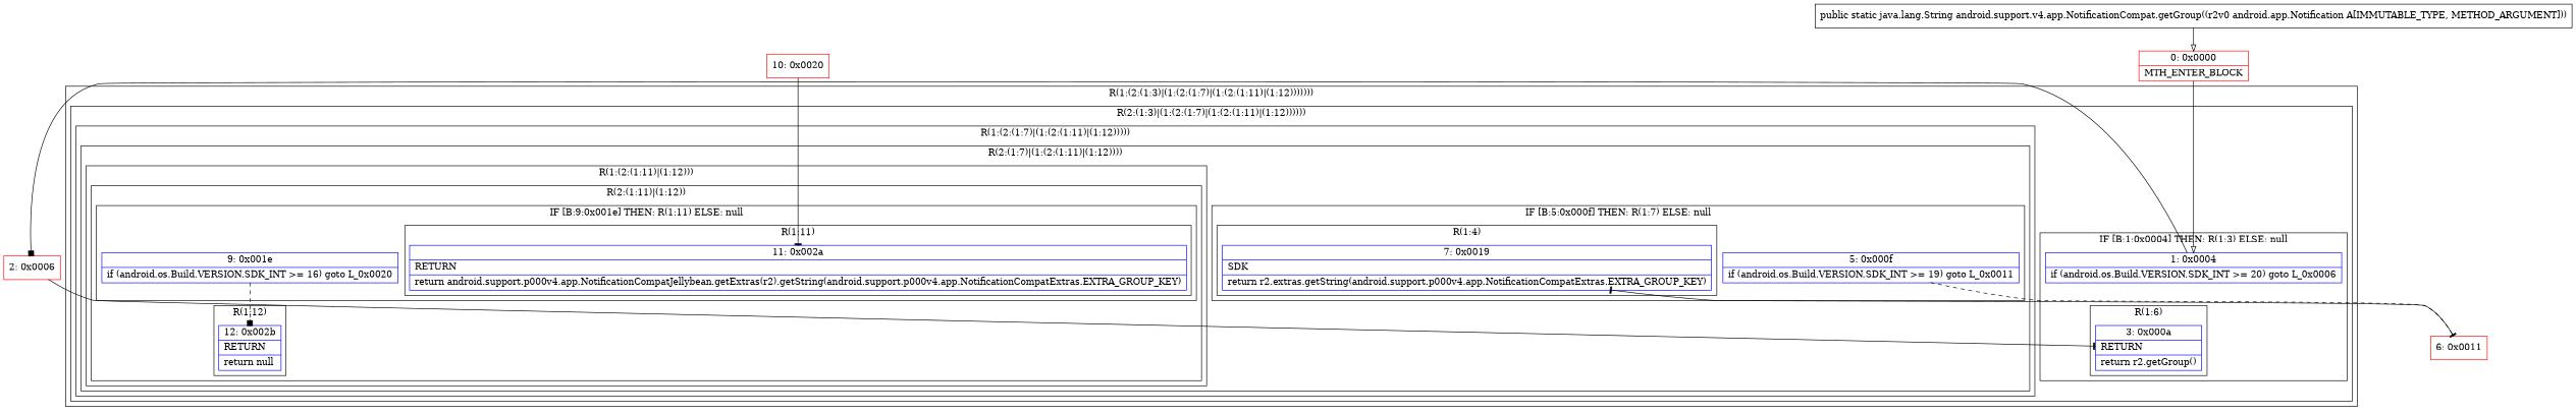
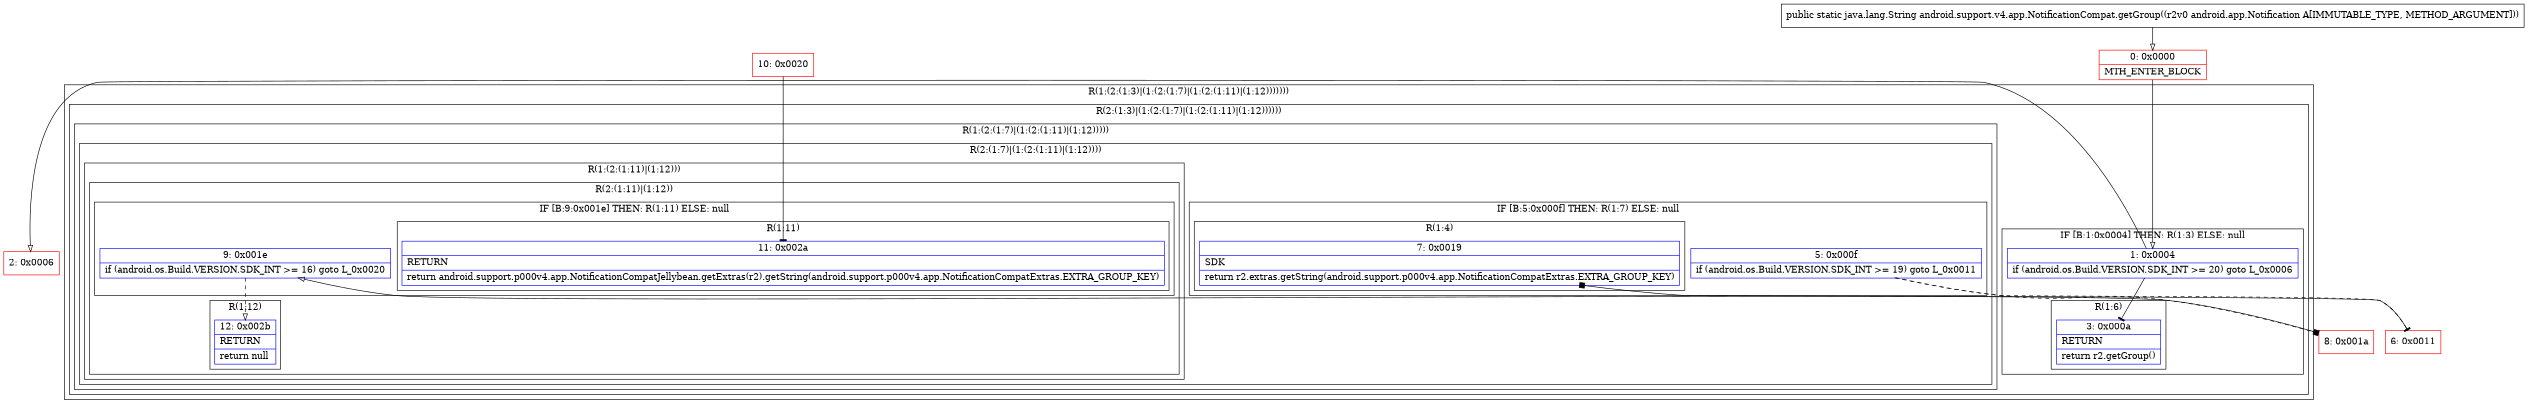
  digraph {
    node [color=blue shape=record]
    edge [arrowhead=tee]
    n1 [label="{3\:\ 0x000a|RETURN\l|return r2.getGroup()\l}"]
    n2 [label="{1\:\ 0x0004|if (android.os.Build.VERSION.SDK_INT \>= 20) goto L_0x0006\l}"]
    n3 [label="{7\:\ 0x0019|SDK\l|return r2.extras.getString(android.support.p000v4.app.NotificationCompatExtras.EXTRA_GROUP_KEY)\l}"]
    n4 [label="{5\:\ 0x000f|if (android.os.Build.VERSION.SDK_INT \>= 19) goto L_0x0011\l}"]
    n5 [label="{11\:\ 0x002a|RETURN\l|return android.support.p000v4.app.NotificationCompatJellybean.getExtras(r2).getString(android.support.p000v4.app.NotificationCompatExtras.EXTRA_GROUP_KEY)\l}"]
    n6 [label="{9\:\ 0x001e|if (android.os.Build.VERSION.SDK_INT \>= 16) goto L_0x0020\l}"]
    n7 [label="{12\:\ 0x002b|RETURN\l|return null\l}"]
    n8 [color=red label="{2\:\ 0x0006}"]
    n9 [color=red label="{6\:\ 0x0011}"]
+   n10 [color=red label="{8\:\ 0x001a}"]
    n11 [color=red label="{10\:\ 0x0020}"]
    n12 [color=red label="{0\:\ 0x0000|MTH_ENTER_BLOCK\l}"]
    n13 [label="{public static java.lang.String android.support.v4.app.NotificationCompat.getGroup((r2v0 android.app.Notification A[IMMUTABLE_TYPE, METHOD_ARGUMENT])) }" color=""]
    subgraph cluster_1 {
      label="R(1:(2:(1:3)|(1:(2:(1:7)|(1:(2:(1:11)|(1:12)))))))"
      subgraph cluster_2 {
        label="R(2:(1:3)|(1:(2:(1:7)|(1:(2:(1:11)|(1:12))))))"
        subgraph cluster_3 {
          label="IF [B:1:0x0004] THEN: R(1:3) ELSE: null"
          n2
          subgraph cluster_4 {
            label="R(1:6)"
            n1
          }
        }
        subgraph cluster_5 {
          label="R(1:(2:(1:7)|(1:(2:(1:11)|(1:12)))))"
          subgraph cluster_6 {
            label="R(2:(1:7)|(1:(2:(1:11)|(1:12))))"
            subgraph cluster_7 {
              label="IF [B:5:0x000f] THEN: R(1:7) ELSE: null"
              n4
              subgraph cluster_8 {
                label="R(1:4)"
                n3
              }
            }
            subgraph cluster_9 {
              label="R(1:(2:(1:11)|(1:12)))"
              subgraph cluster_10 {
                label="R(2:(1:11)|(1:12))"
                subgraph cluster_11 {
                  label="IF [B:9:0x001e] THEN: R(1:11) ELSE: null"
                  n6
                  subgraph cluster_12 {
                    label="R(1:11)"
                    n5
                  }
                }
                subgraph cluster_13 {
                  label="R(1:12)"
                  n7
                }
              }
            }
          }
        }
      }
    }
-   n2 -> n8 [arrowhead=box]
+   n2 -> n8 [arrowhead=onormal]
    n4 -> n9 [style=dashed]
-   n6 -> n7 [arrowhead=box style=dashed]
-   n8 -> n1
-   n9 -> n3
+   n4 -> n10 [arrowhead=box style=dashed]
+   n6 -> n7 [arrowhead=onormal style=dashed]
+   n2 -> n1
+   n9 -> n3 [arrowhead=box]
+   n10 -> n6 [arrowhead=onormal]
    n11 -> n5
    n12 -> n2 [arrowhead=onormal]
    n13 -> n12 [arrowhead=onormal]
  }
